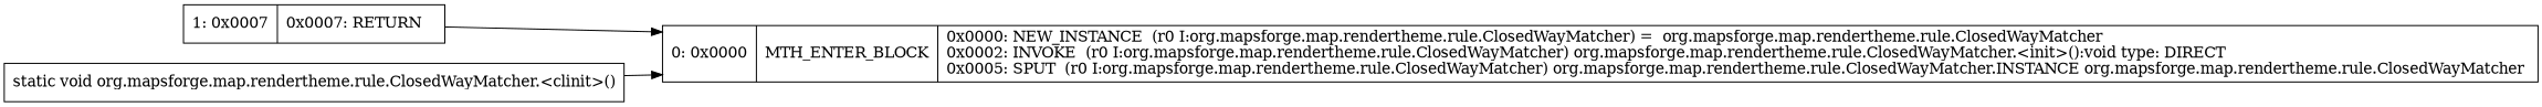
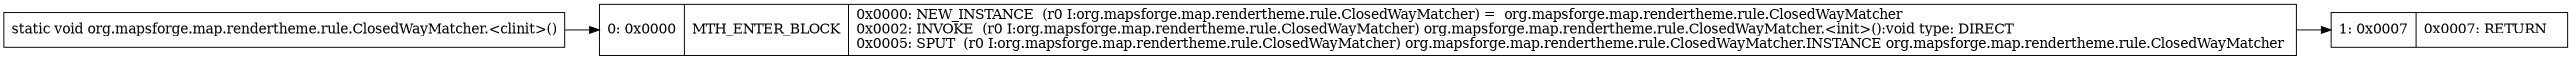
  digraph {
    rankdir=LR
    node [shape=record]
    n1 [label="{0\:\ 0x0000|MTH_ENTER_BLOCK\l|0x0000: NEW_INSTANCE  (r0 I:org.mapsforge.map.rendertheme.rule.ClosedWayMatcher) =  org.mapsforge.map.rendertheme.rule.ClosedWayMatcher \l0x0002: INVOKE  (r0 I:org.mapsforge.map.rendertheme.rule.ClosedWayMatcher) org.mapsforge.map.rendertheme.rule.ClosedWayMatcher.\<init\>():void type: DIRECT \l0x0005: SPUT  (r0 I:org.mapsforge.map.rendertheme.rule.ClosedWayMatcher) org.mapsforge.map.rendertheme.rule.ClosedWayMatcher.INSTANCE org.mapsforge.map.rendertheme.rule.ClosedWayMatcher \l}"]
    n2 [label="{1\:\ 0x0007|0x0007: RETURN   \l}"]
    n3 [label="{static void org.mapsforge.map.rendertheme.rule.ClosedWayMatcher.\<clinit\>() }"]
-   n2 -> n1
+   n1 -> n2
    n3 -> n1
  }
